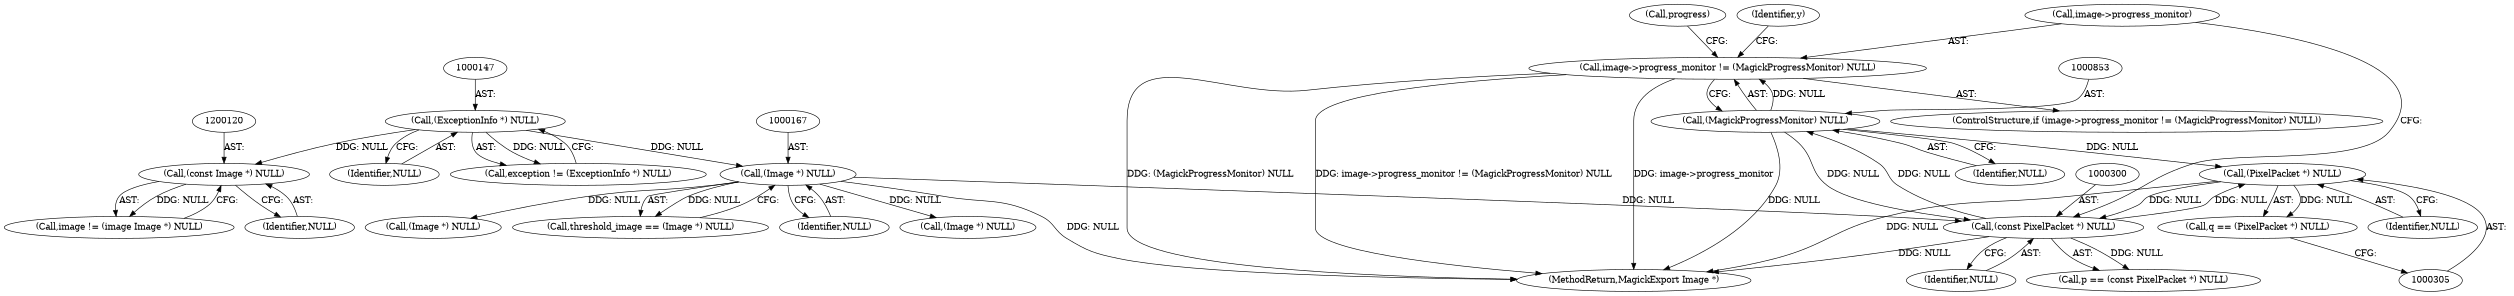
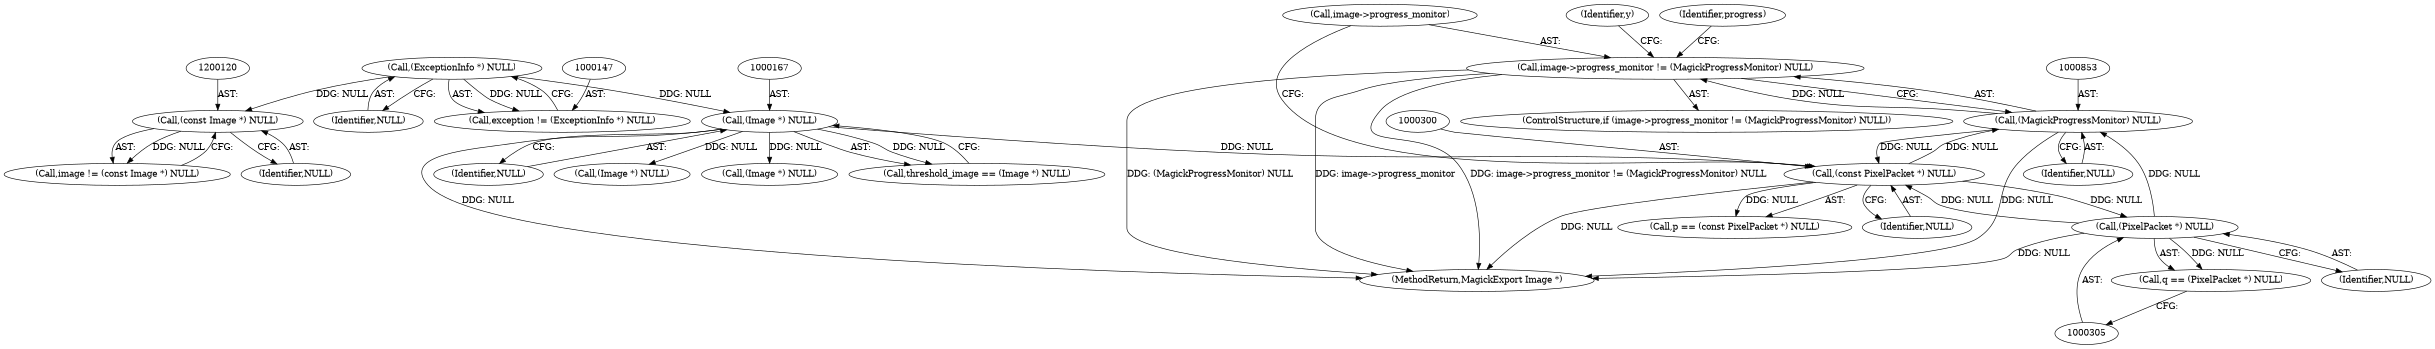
  digraph {
    n1 [label="(Call,image->progress_monitor != (MagickProgressMonitor) NULL)"]
    n2 [label="(Call,(MagickProgressMonitor) NULL)"]
    n3 [label="(ControlStructure,if (image->progress_monitor != (MagickProgressMonitor) NULL))"]
    n4 [label="(MethodReturn,MagickExport Image *)"]
    n5 [label="(Call,(const PixelPacket *) NULL)"]
    n6 [label="(Identifier,NULL)"]
    n7 [label="(Call,(PixelPacket *) NULL)"]
    n8 [label="(Identifier,NULL)"]
    n9 [label="(Call,p == (const PixelPacket *) NULL)"]
    n10 [label="(Call,q == (PixelPacket *) NULL)"]
    n11 [label="(Identifier,NULL)"]
    n12 [label="(Call,(Image *) NULL)"]
    n13 [label="(Identifier,NULL)"]
    n14 [label="(Call,(Image *) NULL)"]
    n15 [label="(Call,(Image *) NULL)"]
    n16 [label="(Call,threshold_image == (Image *) NULL)"]
    n17 [label="(Call,(ExceptionInfo *) NULL)"]
    n18 [label="(Call,exception != (ExceptionInfo *) NULL)"]
    n19 [label="(Identifier,NULL)"]
    n20 [label="(Call,(const Image *) NULL)"]
-   n21 [label="(Call,image != (image Image *) NULL)"]
+   n21 [label="(Call,image != (const Image *) NULL)"]
    n22 [label="(Identifier,NULL)"]
    1000305
    n24 [label="(Identifier,y)"]
    n25 [label="(Call,image->progress_monitor)"]
-   n26 [label="(Call,progress)"]
+   n26 [label="(Identifier,progress)"]
    1000853
    1000300
    1000167
    1000147
    n31 [label=1200120]
    n1 -> n2 [label="CFG: "]
    n1 -> n3 [label="AST: "]
    n1 -> n4 [label="DDG: image->progress_monitor"]
    n1 -> n4 [label="DDG: (MagickProgressMonitor) NULL"]
    n1 -> n4 [label="DDG: image->progress_monitor != (MagickProgressMonitor) NULL"]
    n2 -> n1 [label="AST: "]
    n2 -> n1 [label="DDG: NULL"]
    n2 -> n4 [label="DDG: NULL"]
    n2 -> n5 [label="DDG: NULL"]
    n2 -> n6 [label="CFG: "]
    n5 -> n2 [label="DDG: NULL"]
    n5 -> n4 [label="DDG: NULL"]
    n5 -> n7 [label="DDG: NULL"]
    n5 -> n8 [label="CFG: "]
    n5 -> n9 [label="AST: "]
    n5 -> n9 [label="DDG: NULL"]
    n6 -> n2 [label="AST: "]
-   n2 -> n7 [label="DDG: NULL"]
+   n7 -> n2 [label="DDG: NULL"]
    n7 -> n4 [label="DDG: NULL"]
    n7 -> n5 [label="DDG: NULL"]
    n7 -> n10 [label="AST: "]
    n7 -> n10 [label="DDG: NULL"]
    n7 -> n11 [label="CFG: "]
    n8 -> n5 [label="AST: "]
    n10 -> 1000305 [label="CFG: "]
    n11 -> n7 [label="AST: "]
    n12 -> n4 [label="DDG: NULL"]
    n12 -> n5 [label="DDG: NULL"]
    n12 -> n13 [label="CFG: "]
    n12 -> n14 [label="DDG: NULL"]
    n12 -> n15 [label="DDG: NULL"]
    n12 -> n16 [label="AST: "]
    n12 -> n16 [label="DDG: NULL"]
    n13 -> n12 [label="AST: "]
    n16 -> n12 [label="CFG: "]
    n17 -> n12 [label="DDG: NULL"]
    n17 -> n18 [label="AST: "]
    n17 -> n18 [label="DDG: NULL"]
    n17 -> n19 [label="CFG: "]
    n17 -> n20 [label="DDG: NULL"]
    n18 -> n17 [label="CFG: "]
    n19 -> n17 [label="AST: "]
    n20 -> n21 [label="AST: "]
    n20 -> n21 [label="DDG: NULL"]
    n20 -> n22 [label="CFG: "]
    n21 -> n20 [label="CFG: "]
    n22 -> n20 [label="AST: "]
    1000305 -> n7 [label="AST: "]
    n24 -> n1 [label="CFG: "]
    n25 -> n1 [label="AST: "]
    n25 -> n5 [label="CFG: "]
    n26 -> n1 [label="CFG: "]
    1000853 -> n2 [label="AST: "]
    1000300 -> n5 [label="AST: "]
    1000167 -> n12 [label="AST: "]
-   1000147 -> n17 [label="AST: "]
+   1000147 -> n18 [label="AST: "]
    n31 -> n20 [label="AST: "]
  }
